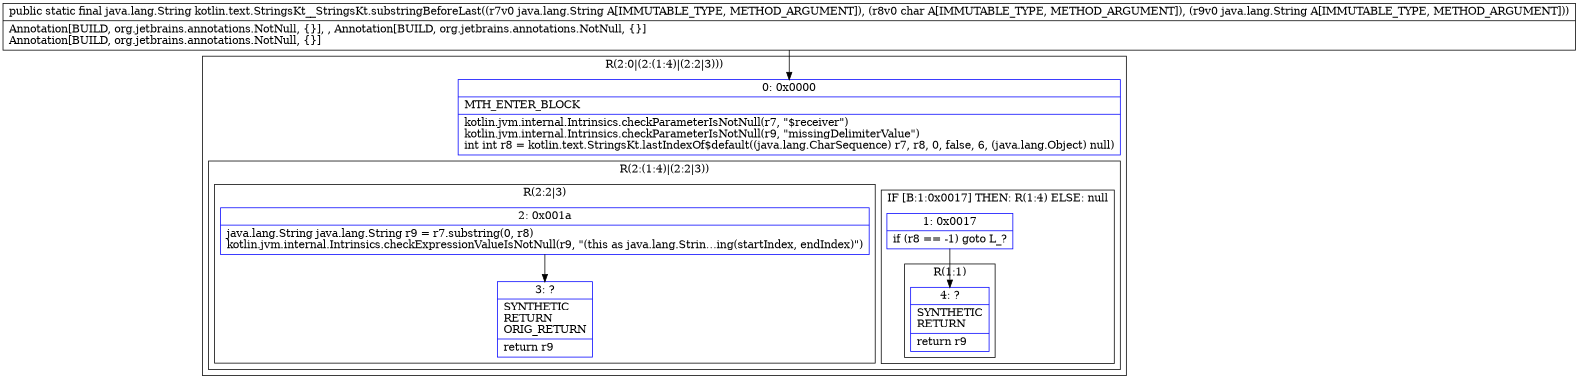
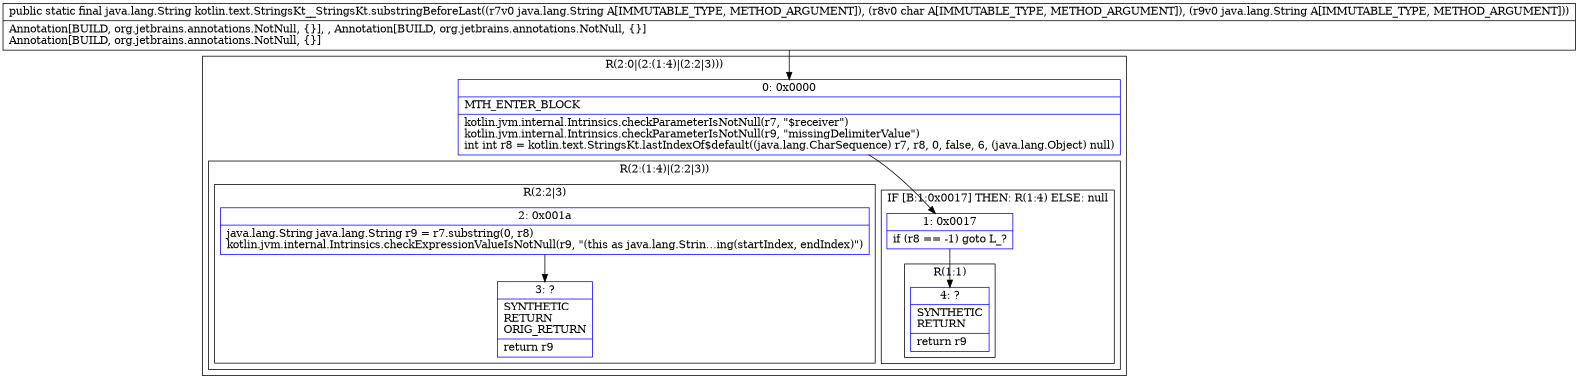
  digraph {
    node [color=blue shape=record]
    n1 [label="{4\:\ ?|SYNTHETIC\lRETURN\l|return r9\l}"]
    n2 [label="{1\:\ 0x0017|if (r8 == \-1) goto L_?\l}"]
    n3 [label="{2\:\ 0x001a|java.lang.String java.lang.String r9 = r7.substring(0, r8)\lkotlin.jvm.internal.Intrinsics.checkExpressionValueIsNotNull(r9, \"(this as java.lang.Strin…ing(startIndex, endIndex)\")\l}"]
    n4 [label="{3\:\ ?|SYNTHETIC\lRETURN\lORIG_RETURN\l|return r9\l}"]
    n5 [label="{0\:\ 0x0000|MTH_ENTER_BLOCK\l|kotlin.jvm.internal.Intrinsics.checkParameterIsNotNull(r7, \"$receiver\")\lkotlin.jvm.internal.Intrinsics.checkParameterIsNotNull(r9, \"missingDelimiterValue\")\lint int r8 = kotlin.text.StringsKt.lastIndexOf$default((java.lang.CharSequence) r7, r8, 0, false, 6, (java.lang.Object) null)\l}"]
    n6 [label="{public static final java.lang.String kotlin.text.StringsKt__StringsKt.substringBeforeLast((r7v0 java.lang.String A[IMMUTABLE_TYPE, METHOD_ARGUMENT]), (r8v0 char A[IMMUTABLE_TYPE, METHOD_ARGUMENT]), (r9v0 java.lang.String A[IMMUTABLE_TYPE, METHOD_ARGUMENT]))  | Annotation[BUILD, org.jetbrains.annotations.NotNull, \{\}], , Annotation[BUILD, org.jetbrains.annotations.NotNull, \{\}]\lAnnotation[BUILD, org.jetbrains.annotations.NotNull, \{\}]\l}" color=""]
    subgraph cluster_1 {
      label="R(2:0|(2:(1:4)|(2:2|3)))"
      n5
      subgraph cluster_2 {
        label="R(2:(1:4)|(2:2|3))"
        subgraph cluster_3 {
          label="IF [B:1:0x0017] THEN: R(1:4) ELSE: null"
          n2
          subgraph cluster_4 {
            label="R(1:1)"
            n1
          }
        }
        subgraph cluster_5 {
          label="R(2:2|3)"
          n3
          n4
        }
      }
    }
    n2 -> n1
    n3 -> n4
+   n5 -> n2
    n6 -> n5
  }
